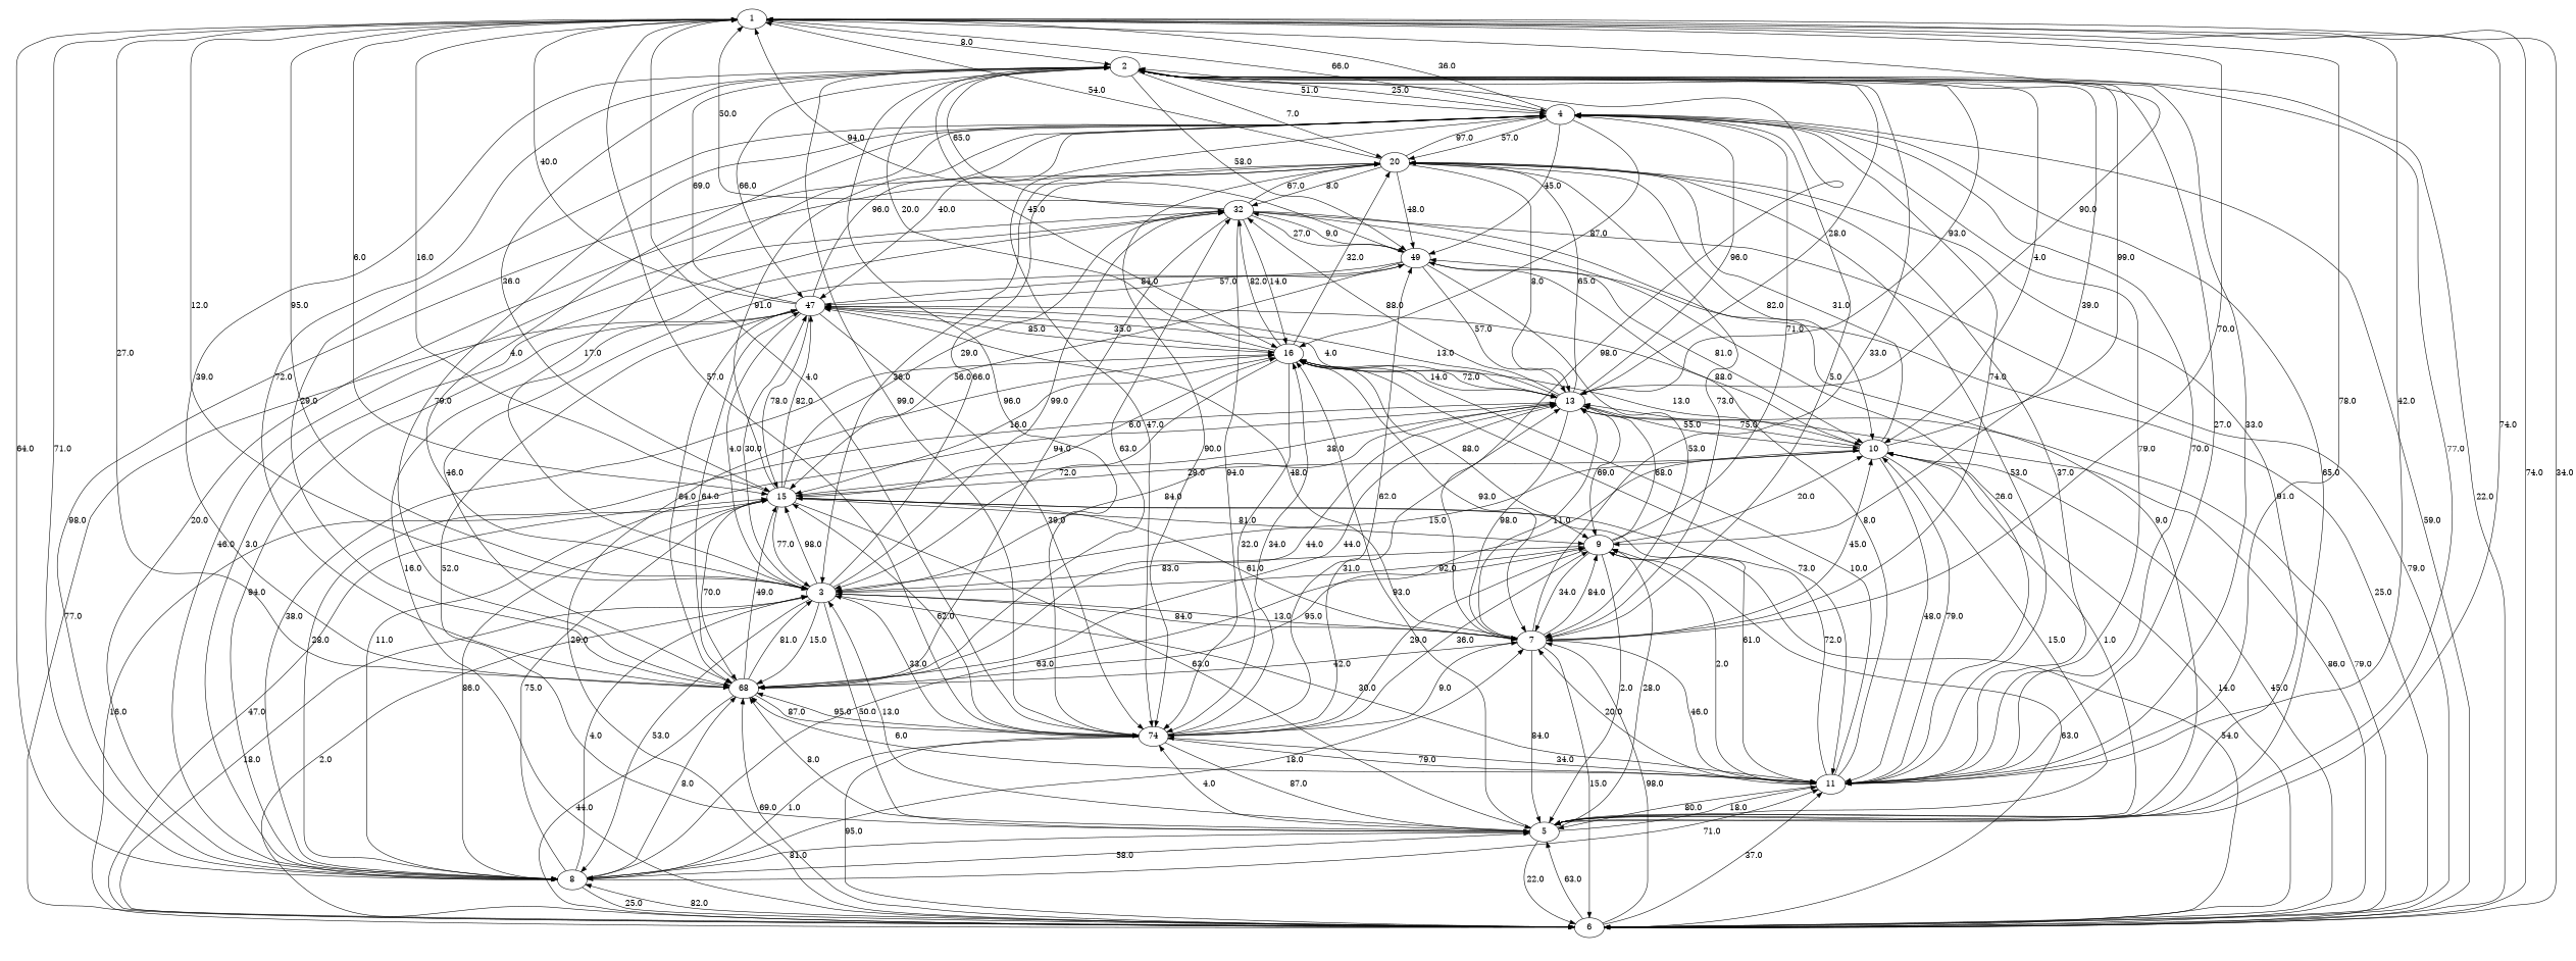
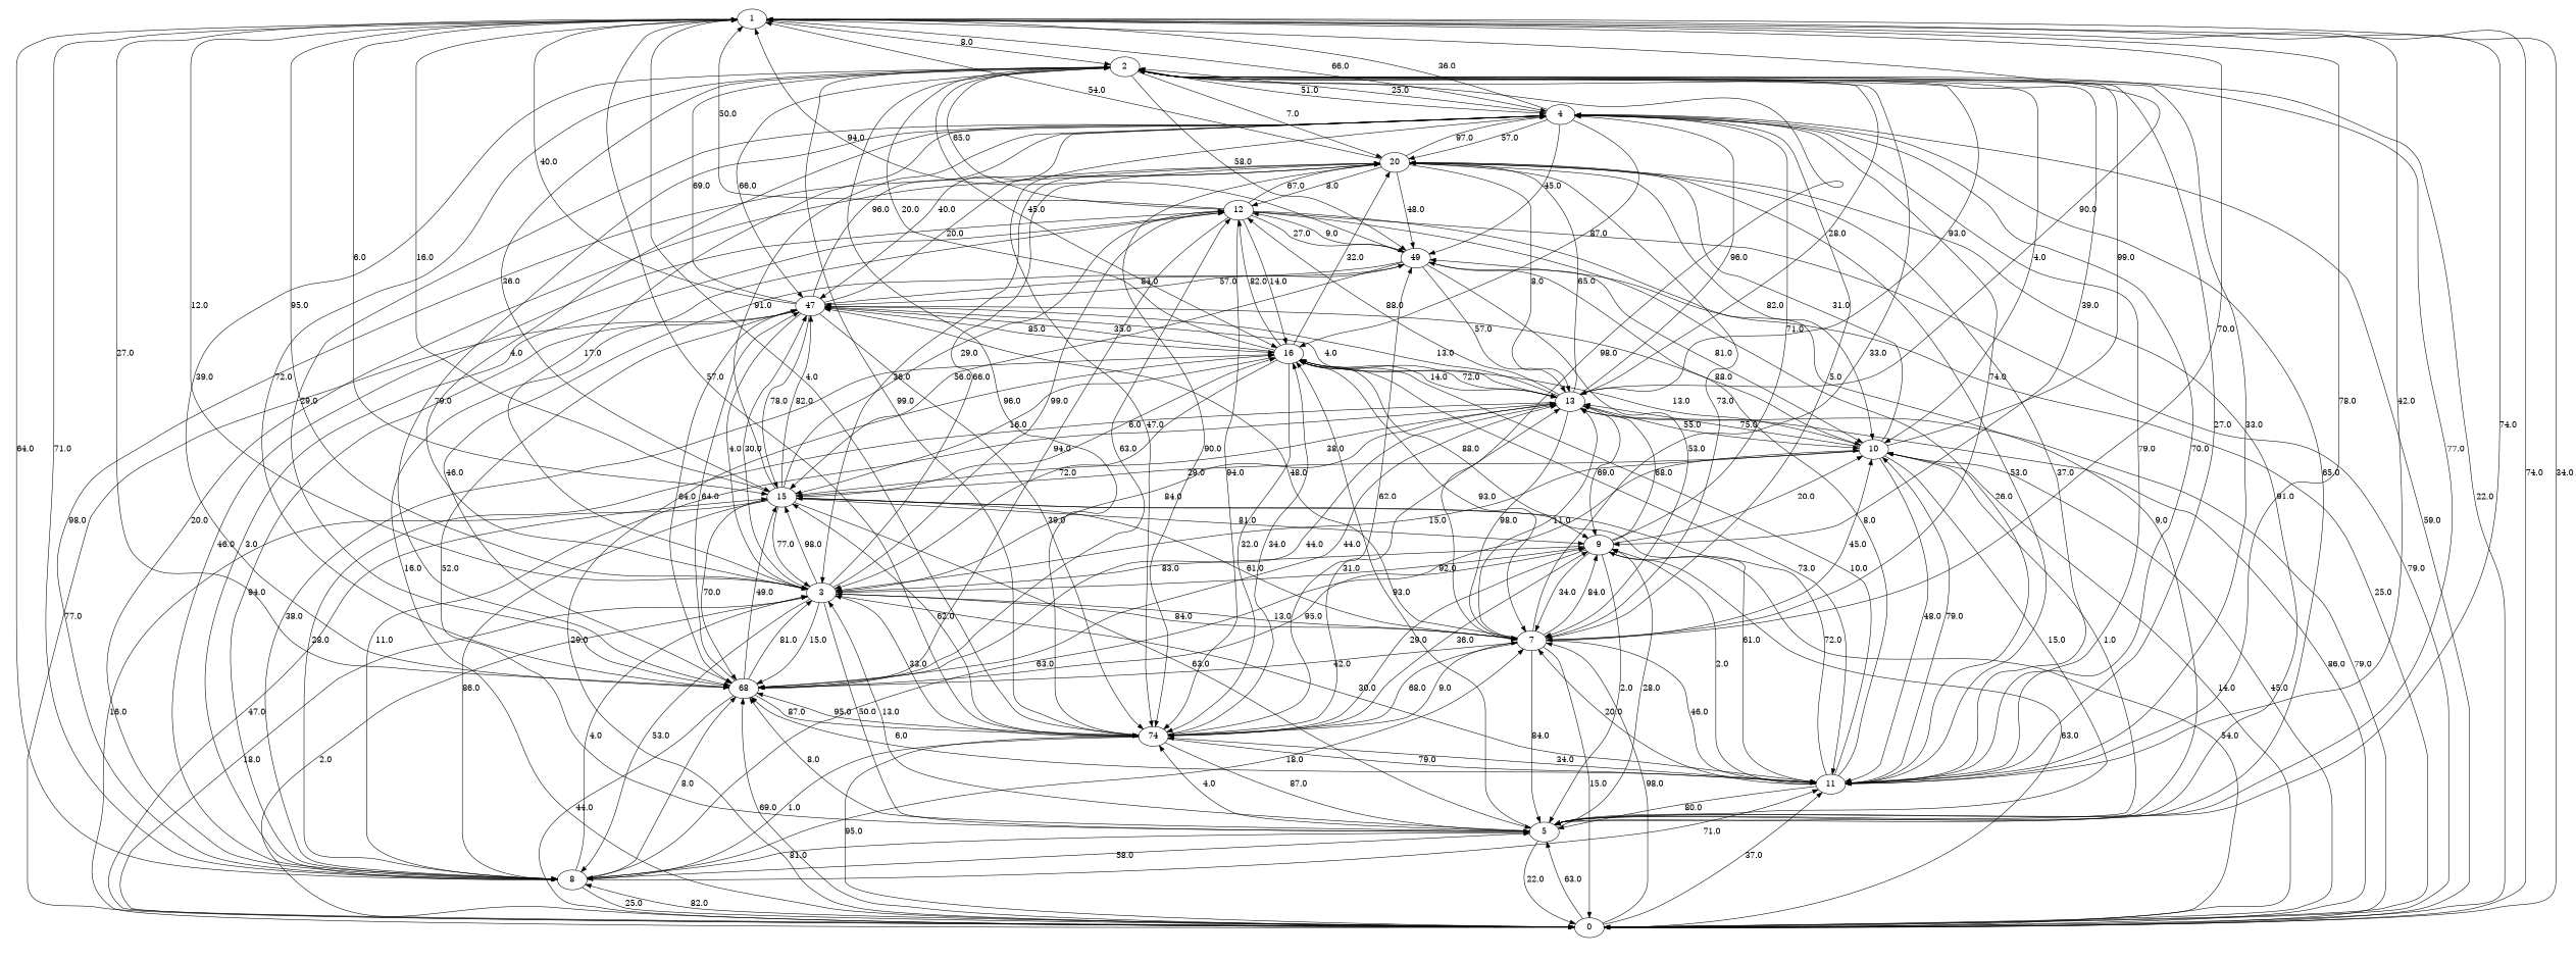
  strict digraph {
    n1 [label=1]
    n2 [label=2]
    n3 [label=3]
    n4 [label=4]
    n5 [label=5]
-   n6 [label=6]
+   n6 [label=0]
    n7 [label=8]
    n8 [label=11]
    n9 [label=74]
    n10 [label=15]
    n11 [label=68]
    n12 [label=7]
    n13 [label=9]
    n14 [label=10]
    n15 [label=13]
    n16 [label=16]
    n17 [label=47]
    n18 [label=49]
    n19 [label=20]
-   n20 [label=32]
+   n20 [label=12]
    n1 -> n2 [label=8.0]
    n1 -> n3 [label=12.0]
    n1 -> n4 [label=66.0]
    n1 -> n5 [label=74.0]
    n1 -> n6 [label=74.0]
    n1 -> n7 [label=64.0]
    n1 -> n8 [label=78.0]
    n1 -> n9 [label=57.0]
    n1 -> n10 [label=6.0]
    n1 -> n11 [label=27.0]
    n2 -> n4 [label=51.0]
    n2 -> n5 [label=77.0]
    n2 -> n8 [label=33.0]
    n2 -> n9 [label=99.0]
    n2 -> n10 [label=36.0]
    n2 -> n11 [label=39.0]
    n2 -> n12 [label=98.0]
    n2 -> n13 [label=39.0]
    n2 -> n14 [label=4.0]
    n2 -> n15 [label=93.0]
    n2 -> n16 [label=45.0]
    n2 -> n17 [label=66.0]
    n2 -> n18 [label=58.0]
    n2 -> n19 [label=7.0]
    n3 -> n1 [label=95.0]
    n3 -> n4 [label=17.0]
    n3 -> n5 [label=50.0]
    n3 -> n6 [label=18.0]
    n3 -> n7 [label=53.0]
    n3 -> n8 [label=30.0]
    n3 -> n10 [label=98.0]
    n3 -> n11 [label=15.0]
    n3 -> n12 [label=84.0]
    n3 -> n13 [label=92.0]
    n3 -> n15 [label=84.0]
    n3 -> n17 [label=30.0]
    n3 -> n19 [label=66.0]
    n3 -> n20 [label=99.0]
    n4 -> n1 [label=36.0]
    n4 -> n2 [label=25.0]
    n4 -> n3 [label=4.0]
    n4 -> n8 [label=70.0]
    n4 -> n9 [label=47.0]
    n4 -> n11 [label=79.0]
    n4 -> n12 [label=74.0]
    n4 -> n16 [label=87.0]
    n4 -> n17 [label=40.0]
    n4 -> n18 [label=45.0]
    n4 -> n19 [label=57.0]
    n5 -> n3 [label=13.0]
    n5 -> n4 [label=65.0]
    n5 -> n6 [label=22.0]
    n5 -> n7 [label=81.0]
-   n5 -> n8 [label=18.0]
    n5 -> n9 [label=4.0]
    n5 -> n11 [label=8.0]
    n5 -> n13 [label=28.0]
    n5 -> n14 [label=1.0]
    n5 -> n16 [label=93.0]
    n5 -> n17 [label=52.0]
    n6 -> n1 [label=34.0]
    n6 -> n2 [label=22.0]
    n6 -> n3 [label=2.0]
    n6 -> n4 [label=59.0]
    n6 -> n5 [label=63.0]
    n6 -> n7 [label=82.0]
    n6 -> n8 [label=37.0]
    n6 -> n10 [label=47.0]
    n6 -> n11 [label=69.0]
    n6 -> n12 [label=98.0]
    n6 -> n13 [label=54.0]
    n6 -> n14 [label=45.0]
    n6 -> n15 [label=79.0]
    n6 -> n16 [label=29.0]
    n6 -> n18 [label=25.0]
    n6 -> n20 [label=16.0]
    n7 -> n1 [label=71.0]
    n7 -> n3 [label=4.0]
    n7 -> n5 [label=58.0]
    n7 -> n6 [label=25.0]
    n7 -> n8 [label=71.0]
-   n7 -> n10 [label=75.0]
    n7 -> n11 [label=8.0]
    n7 -> n12 [label=18.0]
    n7 -> n14 [label=63.0]
    n7 -> n15 [label=11.0]
    n7 -> n16 [label=38.0]
    n7 -> n19 [label=20.0]
    n7 -> n20 [label=3.0]
    n8 -> n1 [label=42.0]
    n8 -> n2 [label=27.0]
    n8 -> n4 [label=79.0]
    n8 -> n5 [label=80.0]
    n8 -> n9 [label=34.0]
    n8 -> n10 [label=72.0]
    n8 -> n11 [label=6.0]
    n8 -> n12 [label=20.0]
    n8 -> n13 [label=2.0]
    n8 -> n14 [label=79.0]
    n8 -> n16 [label=10.0]
    n8 -> n18 [label=8.0]
    n8 -> n19 [label=37.0]
    n9 -> n1 [label=4.0]
    n9 -> n2 [label=96.0]
    n9 -> n3 [label=33.0]
    n9 -> n5 [label=87.0]
    n9 -> n6 [label=95.0]
    n9 -> n7 [label=1.0]
    n9 -> n8 [label=79.0]
    n9 -> n10 [label=62.0]
    n9 -> n11 [label=95.0]
    n9 -> n12 [label=9.0]
    n9 -> n13 [label=36.0]
    n9 -> n15 [label=31.0]
    n9 -> n16 [label=34.0]
    n9 -> n18 [label=62.0]
    n10 -> n1 [label=16.0]
    n10 -> n3 [label=77.0]
    n10 -> n4 [label=91.0]
    n10 -> n5 [label=63.0]
    n10 -> n6 [label=16.0]
    n10 -> n7 [label=86.0]
    n10 -> n8 [label=61.0]
    n10 -> n11 [label=70.0]
    n10 -> n12 [label=61.0]
    n10 -> n13 [label=81.0]
    n10 -> n15 [label=38.0]
    n10 -> n16 [label=6.0]
    n10 -> n17 [label=82.0]
    n10 -> n20 [label=29.0]
    n11 -> n2 [label=72.0]
    n11 -> n3 [label=81.0]
    n11 -> n4 [label=29.0]
    n11 -> n6 [label=44.0]
    n11 -> n9 [label=87.0]
    n11 -> n10 [label=49.0]
    n11 -> n13 [label=95.0]
    n11 -> n15 [label=44.0]
    n11 -> n17 [label=64.0]
    n11 -> n20 [label=63.0]
    n12 -> n1 [label=70.0]
    n12 -> n2 [label=33.0]
    n12 -> n3 [label=13.0]
    n12 -> n4 [label=5.0]
    n12 -> n5 [label=84.0]
    n12 -> n6 [label=15.0]
    n12 -> n8 [label=46.0]
+   n12 -> n9 [label=68.0]
    n12 -> n11 [label=42.0]
    n12 -> n13 [label=84.0]
    n12 -> n14 [label=45.0]
    n12 -> n15 [label=11.0]
    n12 -> n17 [label=48.0]
    n13 -> n3 [label=83.0]
    n13 -> n4 [label=71.0]
    n13 -> n5 [label=2.0]
    n13 -> n6 [label=63.0]
    n13 -> n9 [label=29.0]
    n13 -> n12 [label=34.0]
    n13 -> n14 [label=20.0]
    n13 -> n15 [label=68.0]
    n14 -> n2 [label=99.0]
    n14 -> n3 [label=15.0]
    n14 -> n5 [label=15.0]
    n14 -> n6 [label=14.0]
    n14 -> n8 [label=48.0]
    n14 -> n10 [label=29.0]
    n14 -> n15 [label=75.0]
    n14 -> n16 [label=13.0]
    n14 -> n19 [label=31.0]
    n15 -> n1 [label=90.0]
    n15 -> n2 [label=28.0]
    n15 -> n4 [label=96.0]
    n15 -> n6 [label=86.0]
    n15 -> n7 [label=28.0]
    n15 -> n11 [label=44.0]
    n15 -> n12 [label=98.0]
    n15 -> n13 [label=69.0]
    n15 -> n14 [label=55.0]
    n15 -> n16 [label=72.0]
    n15 -> n17 [label=13.0]
    n15 -> n19 [label=65.0]
    n15 -> n20 [label=88.0]
    n16 -> n2 [label=20.0]
    n16 -> n3 [label=72.0]
    n16 -> n8 [label=73.0]
    n16 -> n9 [label=32.0]
    n16 -> n10 [label=16.0]
    n16 -> n12 [label=93.0]
    n16 -> n13 [label=88.0]
    n16 -> n15 [label=14.0]
    n16 -> n17 [label=35.0]
    n16 -> n19 [label=32.0]
    n16 -> n20 [label=82.0]
    n17 -> n1 [label=40.0]
    n17 -> n2 [label=69.0]
    n17 -> n3 [label=4.0]
    n17 -> n4 [label=96.0]
    n17 -> n6 [label=77.0]
    n17 -> n7 [label=94.0]
    n17 -> n9 [label=39.0]
    n17 -> n10 [label=78.0]
    n17 -> n11 [label=64.0]
    n17 -> n14 [label=88.0]
    n17 -> n15 [label=4.0]
    n17 -> n16 [label=85.0]
    n17 -> n18 [label=84.0]
+   n17 -> n19 [label=20.0]
    n18 -> n1 [label=94.0]
    n18 -> n10 [label=56.0]
    n18 -> n11 [label=46.0]
    n18 -> n12 [label=53.0]
    n18 -> n14 [label=81.0]
    n18 -> n15 [label=57.0]
    n18 -> n17 [label=57.0]
    n18 -> n20 [label=9.0]
    n19 -> n1 [label=54.0]
    n19 -> n3 [label=36.0]
    n19 -> n4 [label=97.0]
    n19 -> n5 [label=91.0]
    n19 -> n7 [label=98.0]
    n19 -> n8 [label=53.0]
    n19 -> n9 [label=90.0]
    n19 -> n12 [label=73.0]
    n19 -> n14 [label=82.0]
    n19 -> n15 [label=8.0]
    n19 -> n18 [label=48.0]
    n19 -> n20 [label=8.0]
    n20 -> n1 [label=50.0]
    n20 -> n2 [label=65.0]
    n20 -> n5 [label=9.0]
    n20 -> n6 [label=79.0]
    n20 -> n7 [label=46.0]
    n20 -> n8 [label=26.0]
    n20 -> n9 [label=94.0]
    n20 -> n11 [label=94.0]
    n20 -> n16 [label=14.0]
    n20 -> n18 [label=27.0]
    n20 -> n19 [label=67.0]
  }
